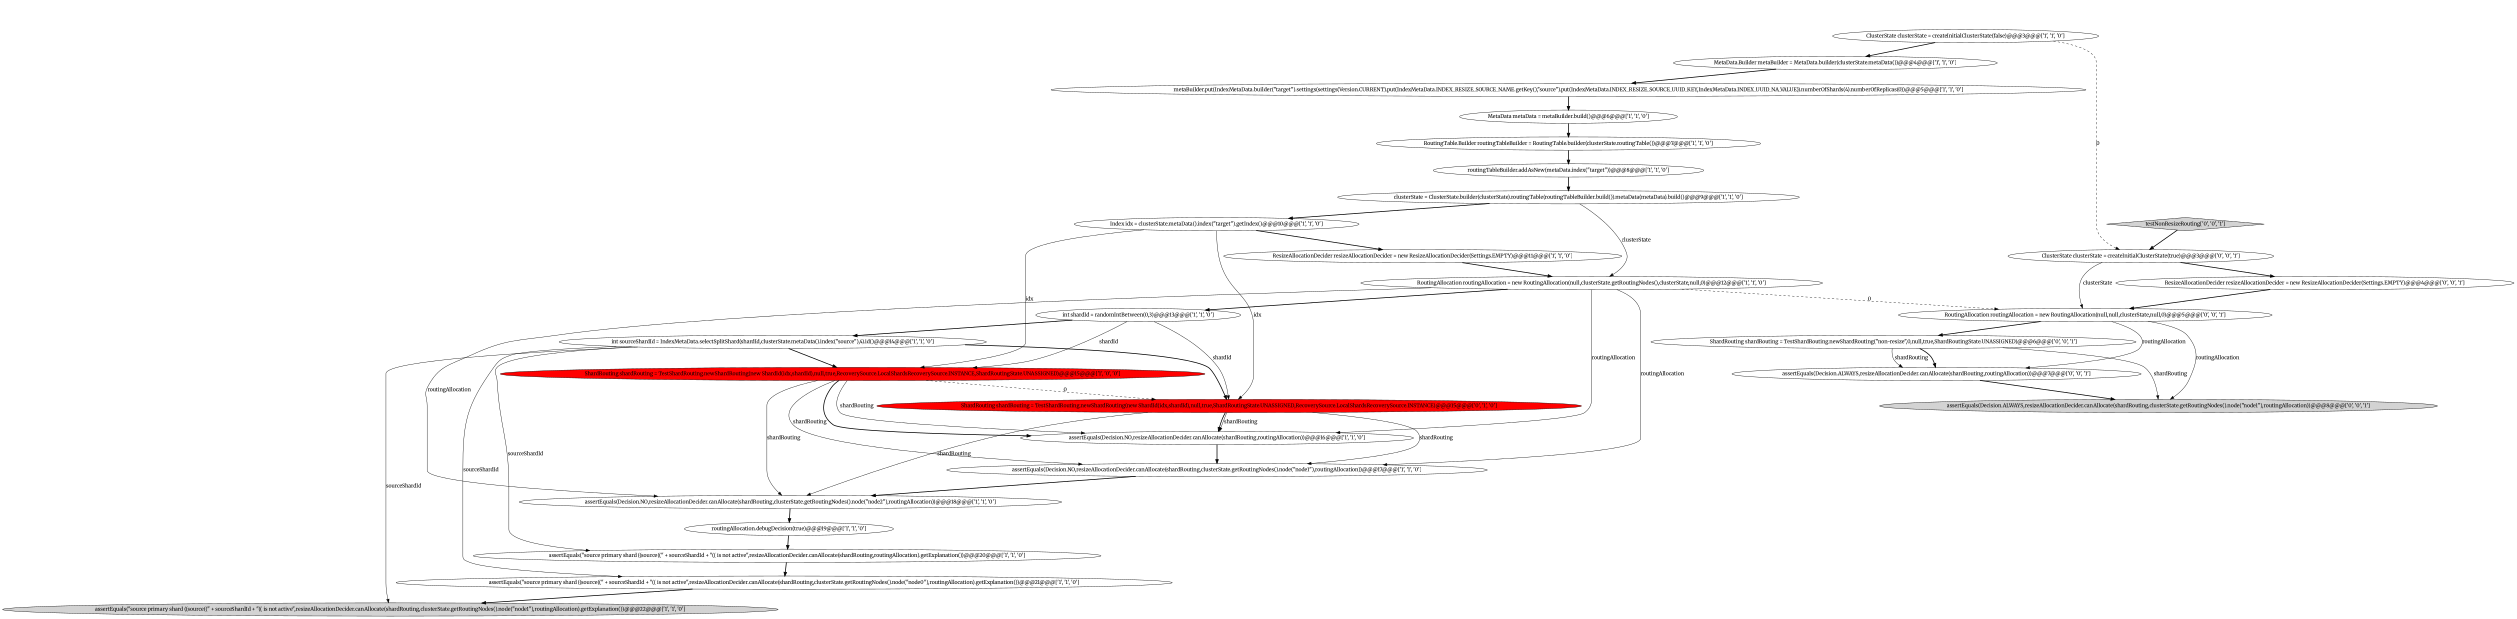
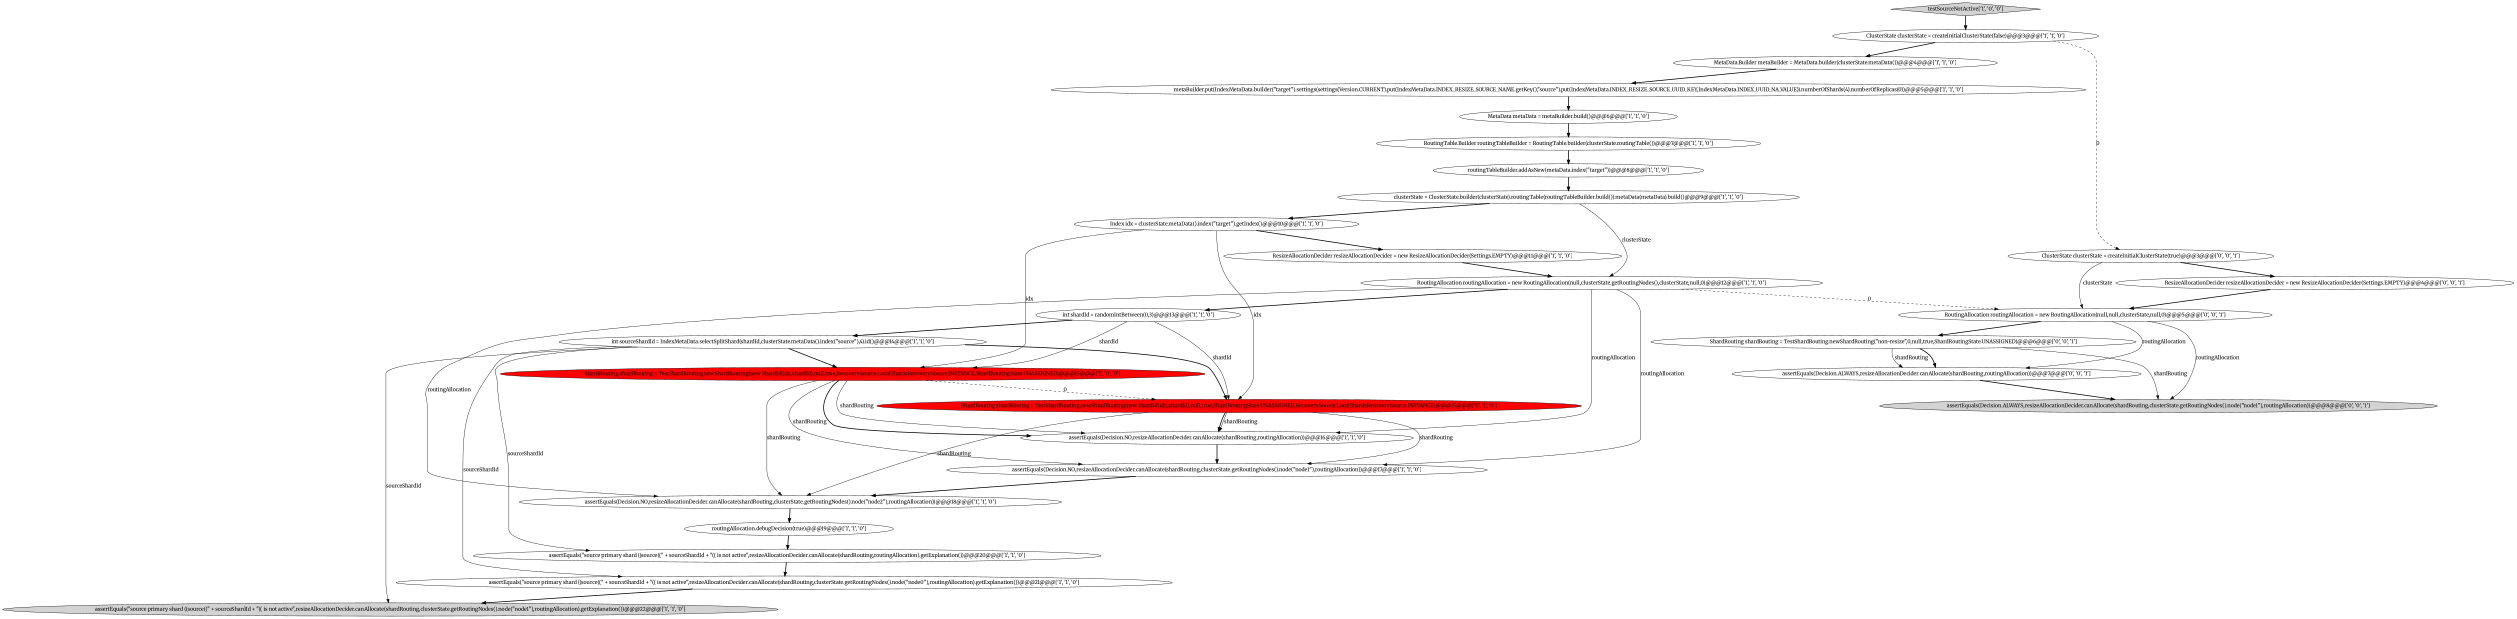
  digraph {
    fontname=Merriweather
    node [fillcolor=white fontname=Merriweather shape=ellipse style=filled]
    edge [fontname=Merriweather style=bold]
    n1 [fillcolor=red label="ShardRouting shardRouting = TestShardRouting.newShardRouting(new ShardId(idx,shardId),null,true,ShardRoutingState.UNASSIGNED,RecoverySource.LocalShardsRecoverySource.INSTANCE)@@@15@@@['0', '1', '0']"]
    n2 [label="assertEquals(Decision.NO,resizeAllocationDecider.canAllocate(shardRouting,routingAllocation))@@@16@@@['1', '1', '0']"]
    n3 [label="assertEquals(Decision.NO,resizeAllocationDecider.canAllocate(shardRouting,clusterState.getRoutingNodes().node(\"node1\"),routingAllocation))@@@17@@@['1', '1', '0']"]
    n4 [label="assertEquals(Decision.NO,resizeAllocationDecider.canAllocate(shardRouting,clusterState.getRoutingNodes().node(\"node2\"),routingAllocation))@@@18@@@['1', '1', '0']"]
    n5 [label="routingAllocation.debugDecision(true)@@@19@@@['1', '1', '0']"]
    n6 [label="ShardRouting shardRouting = TestShardRouting.newShardRouting(\"non-resize\",0,null,true,ShardRoutingState.UNASSIGNED)@@@6@@@['0', '0', '1']"]
    n7 [label="assertEquals(Decision.ALWAYS,resizeAllocationDecider.canAllocate(shardRouting,routingAllocation))@@@7@@@['0', '0', '1']"]
    n8 [fillcolor=lightgray label="assertEquals(Decision.ALWAYS,resizeAllocationDecider.canAllocate(shardRouting,clusterState.getRoutingNodes().node(\"node1\"),routingAllocation))@@@8@@@['0', '0', '1']"]
    n9 [fillcolor=lightgray label="assertEquals(\"source primary shard ((source((\" + sourceShardId + \"(( is not active\",resizeAllocationDecider.canAllocate(shardRouting,clusterState.getRoutingNodes().node(\"node1\"),routingAllocation).getExplanation())@@@22@@@['1', '1', '0']"]
    n10 [label="int sourceShardId = IndexMetaData.selectSplitShard(shardId,clusterState.metaData().index(\"source\"),4).id()@@@14@@@['1', '1', '0']"]
    n11 [label="assertEquals(\"source primary shard ((source((\" + sourceShardId + \"(( is not active\",resizeAllocationDecider.canAllocate(shardRouting,routingAllocation).getExplanation())@@@20@@@['1', '1', '0']"]
    n12 [label="assertEquals(\"source primary shard ((source((\" + sourceShardId + \"(( is not active\",resizeAllocationDecider.canAllocate(shardRouting,clusterState.getRoutingNodes().node(\"node0\"),routingAllocation).getExplanation())@@@21@@@['1', '1', '0']"]
    n13 [fillcolor=red label="ShardRouting shardRouting = TestShardRouting.newShardRouting(new ShardId(idx,shardId),null,true,RecoverySource.LocalShardsRecoverySource.INSTANCE,ShardRoutingState.UNASSIGNED)@@@15@@@['1', '0', '0']"]
    n14 [label="ClusterState clusterState = createInitialClusterState(false)@@@3@@@['1', '1', '0']"]
    n15 [label="ClusterState clusterState = createInitialClusterState(true)@@@3@@@['0', '0', '1']"]
    n16 [label="MetaData.Builder metaBuilder = MetaData.builder(clusterState.metaData())@@@4@@@['1', '1', '0']"]
    n17 [label="routingTableBuilder.addAsNew(metaData.index(\"target\"))@@@8@@@['1', '1', '0']"]
    n18 [label="clusterState = ClusterState.builder(clusterState).routingTable(routingTableBuilder.build()).metaData(metaData).build()@@@9@@@['1', '1', '0']"]
    n19 [label="RoutingAllocation routingAllocation = new RoutingAllocation(null,clusterState.getRoutingNodes(),clusterState,null,0)@@@12@@@['1', '1', '0']"]
    n20 [label="Index idx = clusterState.metaData().index(\"target\").getIndex()@@@10@@@['1', '1', '0']"]
    n21 [label="RoutingTable.Builder routingTableBuilder = RoutingTable.builder(clusterState.routingTable())@@@7@@@['1', '1', '0']"]
    n22 [label="RoutingAllocation routingAllocation = new RoutingAllocation(null,null,clusterState,null,0)@@@5@@@['0', '0', '1']"]
    n23 [label="ResizeAllocationDecider resizeAllocationDecider = new ResizeAllocationDecider(Settings.EMPTY)@@@4@@@['0', '0', '1']"]
    n24 [label="metaBuilder.put(IndexMetaData.builder(\"target\").settings(settings(Version.CURRENT).put(IndexMetaData.INDEX_RESIZE_SOURCE_NAME.getKey(),\"source\").put(IndexMetaData.INDEX_RESIZE_SOURCE_UUID_KEY,IndexMetaData.INDEX_UUID_NA_VALUE)).numberOfShards(4).numberOfReplicas(0))@@@5@@@['1', '1', '0']"]
    n25 [label="int shardId = randomIntBetween(0,3)@@@13@@@['1', '1', '0']"]
-   n26 [fillcolor=lightgray label="testNonResizeRouting['0', '0', '1']" shape=diamond]
    n27 [label="MetaData metaData = metaBuilder.build()@@@6@@@['1', '1', '0']"]
    n28 [label="ResizeAllocationDecider resizeAllocationDecider = new ResizeAllocationDecider(Settings.EMPTY)@@@11@@@['1', '1', '0']"]
+   n29 [fillcolor=lightgray label="testSourceNotActive['1', '0', '0']" shape=diamond]
    n1 -> n2
    n1 -> n2 [label=shardRouting style=solid]
    n1 -> n3 [label=shardRouting style=solid]
    n1 -> n4 [label=shardRouting style=solid]
    n2 -> n3
    n3 -> n4
    n4 -> n5
    n5 -> n11
    n6 -> n7
    n6 -> n7 [label=shardRouting style=solid]
    n6 -> n8 [label=shardRouting style=solid]
    n7 -> n8
    n10 -> n1
    n10 -> n9 [label=sourceShardId style=solid]
    n10 -> n11 [label=sourceShardId style=solid]
    n10 -> n12 [label=sourceShardId style=solid]
    n10 -> n13
    n11 -> n12
    n12 -> n9
    n13 -> n1 [label=0 style=dashed]
    n13 -> n2
    n13 -> n2 [label=shardRouting style=solid]
    n13 -> n3 [label=shardRouting style=solid]
    n13 -> n4 [label=shardRouting style=solid]
    n14 -> n15 [label=0 style=dashed]
    n14 -> n16
    n15 -> n22 [label=clusterState style=solid]
    n15 -> n23
    n16 -> n24
    n17 -> n18
    n18 -> n19 [label=clusterState style=solid]
    n18 -> n20
    n19 -> n2 [label=routingAllocation style=solid]
    n19 -> n3 [label=routingAllocation style=solid]
    n19 -> n4 [label=routingAllocation style=solid]
    n19 -> n22 [label=0 style=dashed]
    n19 -> n25
    n20 -> n1 [label=idx style=solid]
    n20 -> n13 [label=idx style=solid]
    n20 -> n28
    n21 -> n17
    n22 -> n6
    n22 -> n7 [label=routingAllocation style=solid]
    n22 -> n8 [label=routingAllocation style=solid]
    n23 -> n22
    n24 -> n27
    n25 -> n1 [label=shardId style=solid]
    n25 -> n10
    n25 -> n13 [label=shardId style=solid]
-   n26 -> n15
    n27 -> n21
    n28 -> n19
+   n29 -> n14
  }
